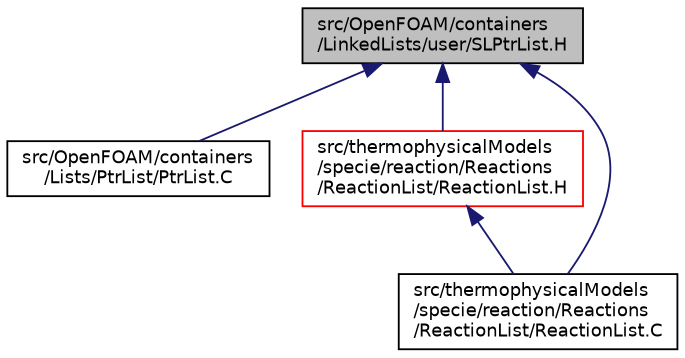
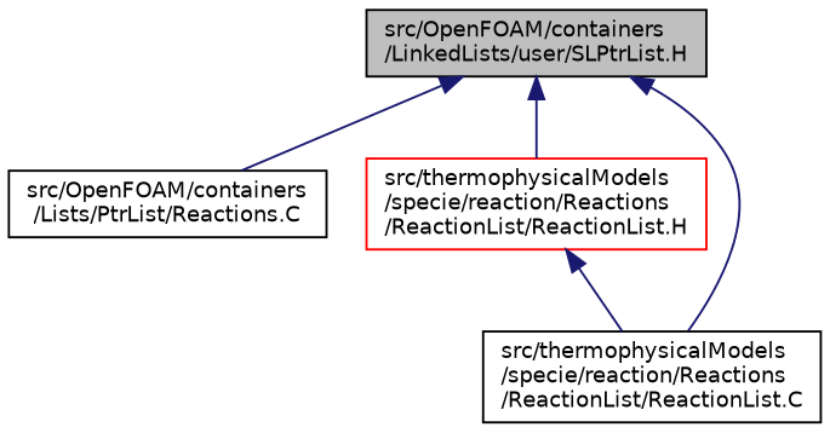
  digraph {
    node [color=black fontname=Helvetica fontsize=10 shape=record]
    edge [color=midnightblue dir=back fontname=Helvetica fontsize=10 labelfontname=Helvetica labelfontsize=10 style=solid]
    n1 [fillcolor=grey75 fontcolor=black height=0.2 label="src/OpenFOAM/containers\l/LinkedLists/user/SLPtrList.H" style=filled width=0.4]
-   n2 [height=0.2 label="src/OpenFOAM/containers\l/Lists/PtrList/PtrList.C" width=0.4]
+   n2 [height=0.2 label="src/OpenFOAM/containers\l/Lists/PtrList/Reactions.C" width=0.4]
    n3 [color=red height=0.2 label="src/thermophysicalModels\l/specie/reaction/Reactions\l/ReactionList/ReactionList.H" width=0.4]
    n4 [height=0.2 label="src/thermophysicalModels\l/specie/reaction/Reactions\l/ReactionList/ReactionList.C" width=0.4]
    n1 -> n2
    n1 -> n3
    n1 -> n4
    n3 -> n4
  }
